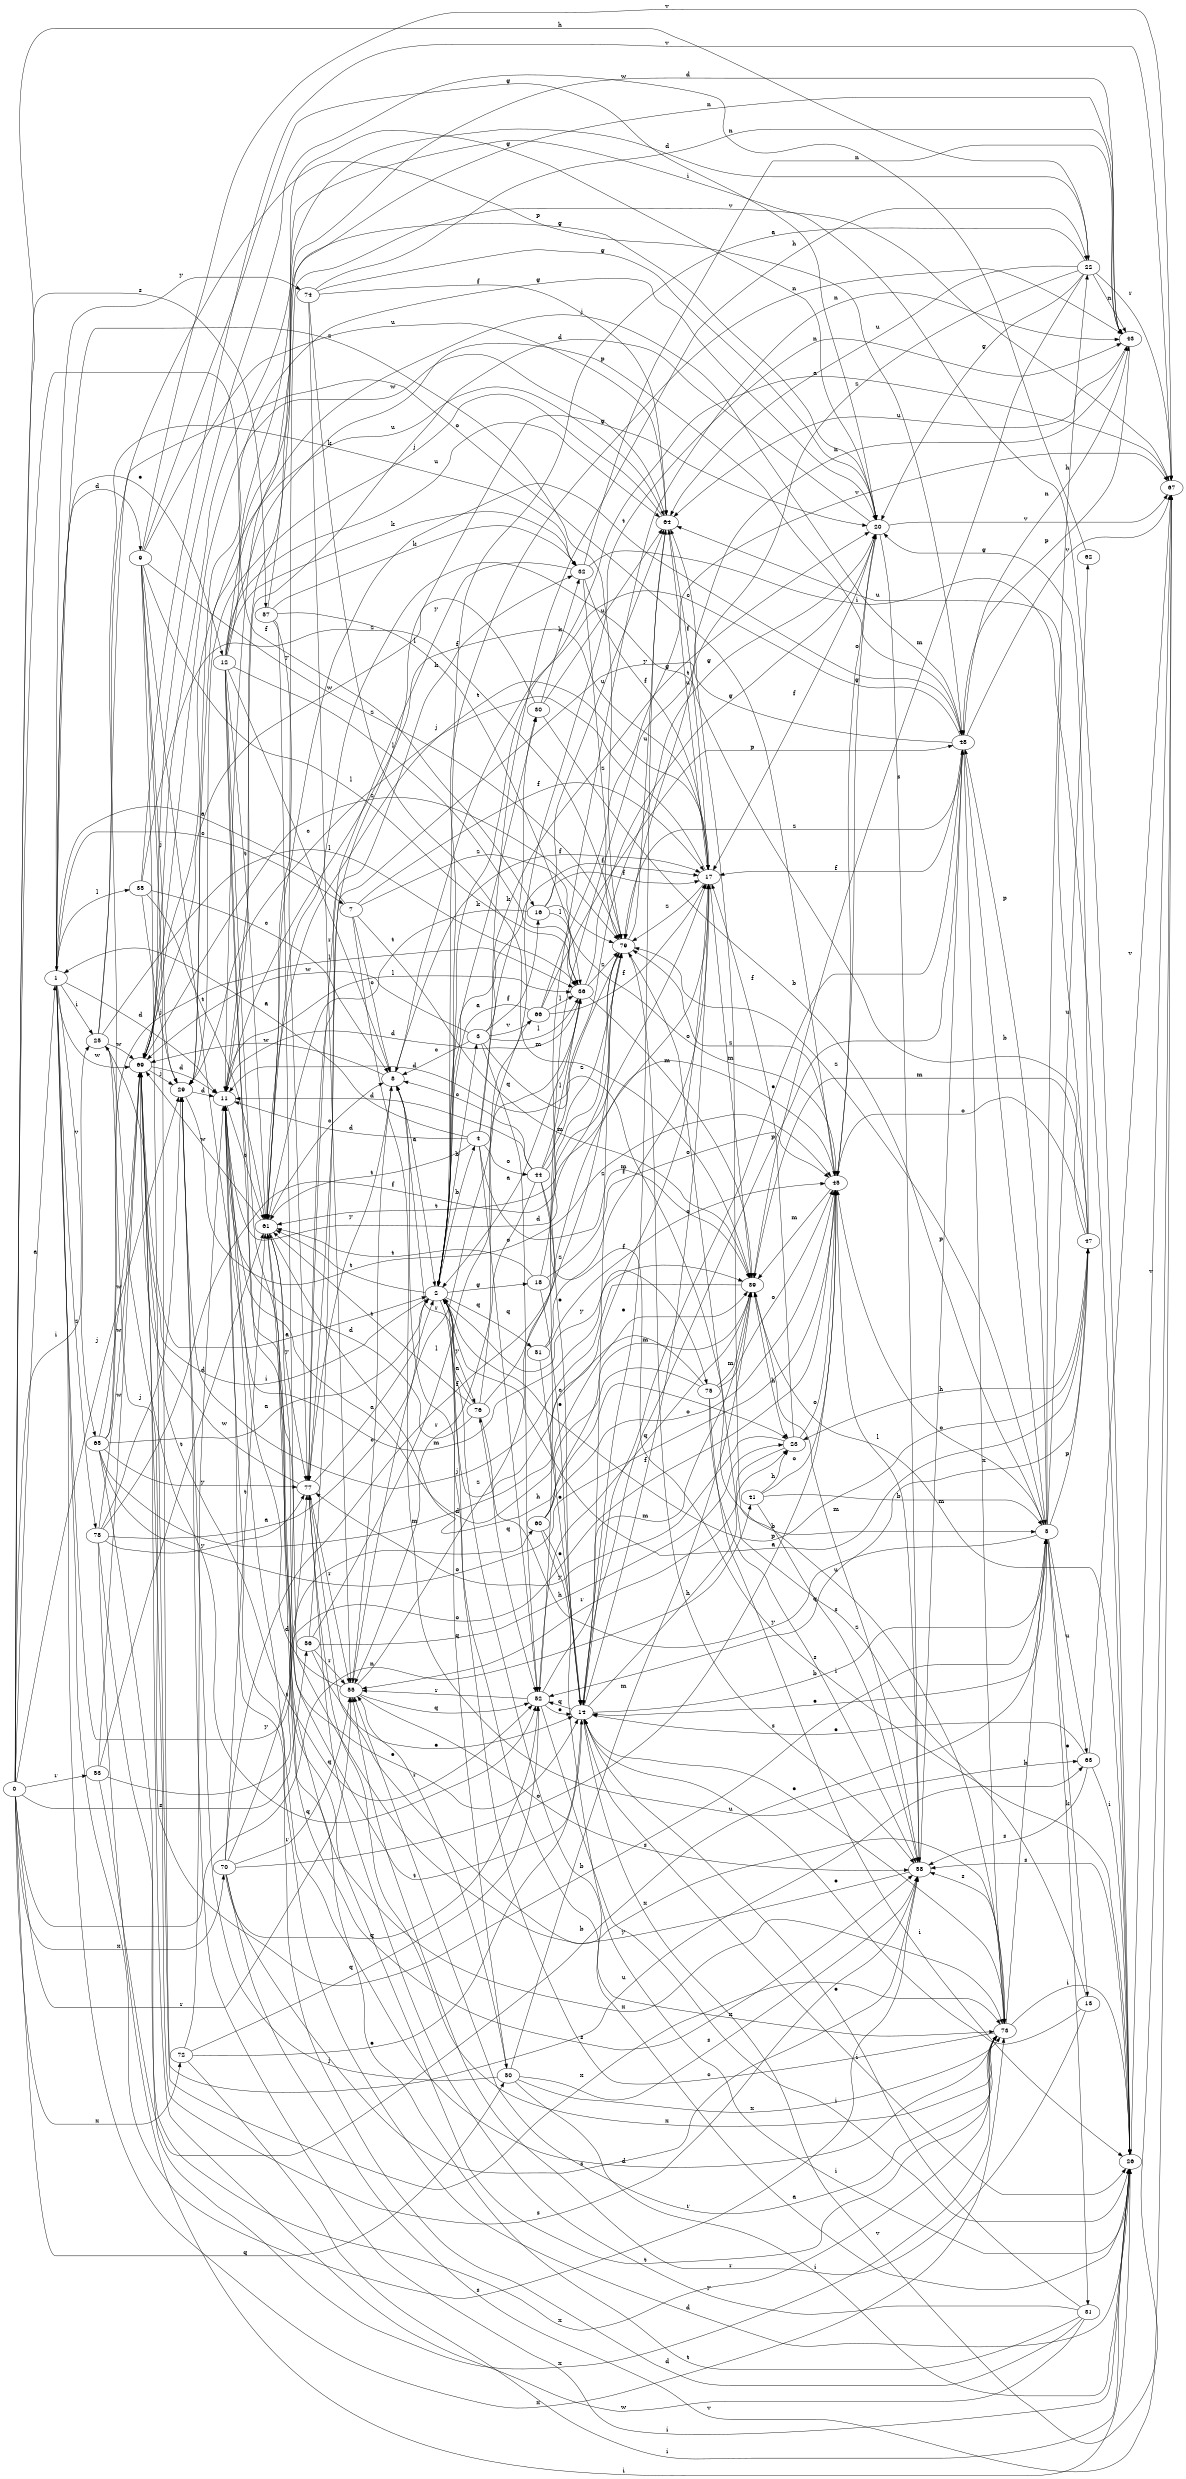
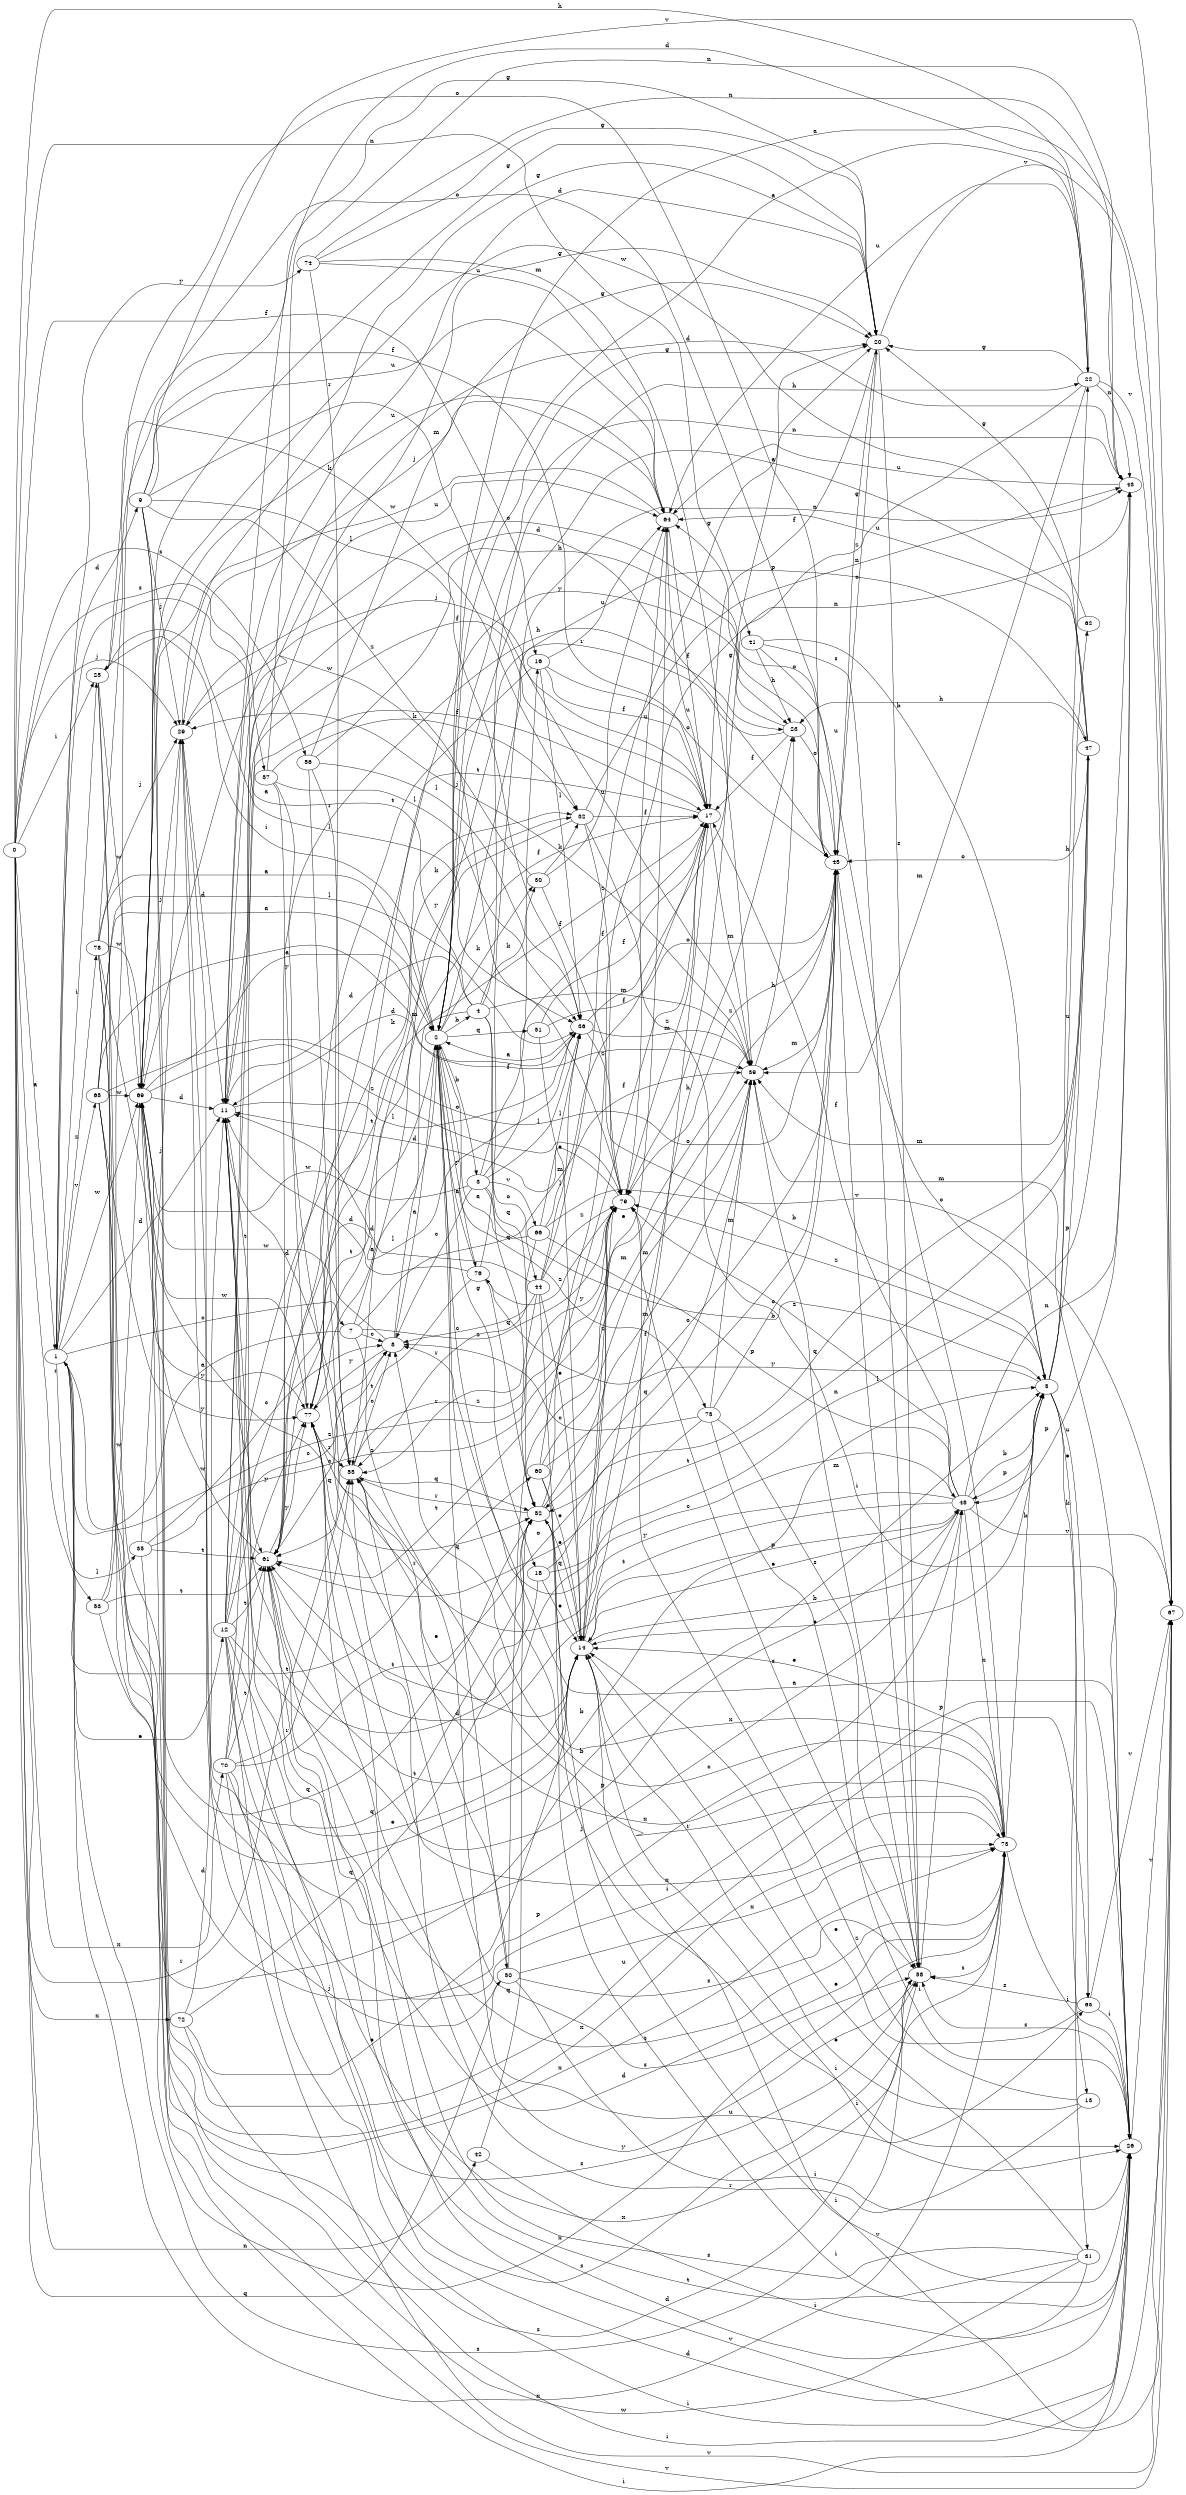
  strict digraph {
    rankdir=LR
    0
    1
    16
    22
    25
    29
    41
+   42
    50
    53
    55
    56
    57
    70
    72
    7
    9
    11
    12
    35
    58
    60
    65
    69
    73
    74
    78
    79
    61
    17
    36
    45
    64
    2
    20
    43
    39
    67
    5
    52
    32
    26
    23
    8
    14
    77
    63
    48
    3
    4
    18
    30
    47
    51
    75
    76
    66
    44
    13
    31
    62
    0 -> 1 [label=a]
    0 -> 16 [label=f]
    0 -> 22 [label=h]
    0 -> 25 [label=i]
    0 -> 29 [label=j]
    0 -> 41 [label=n]
+   0 -> 42 [label=n]
    0 -> 50 [label=q]
    0 -> 53 [label=r]
    0 -> 55 [label=r]
    0 -> 56 [label=s]
    0 -> 57 [label=s]
    0 -> 70 [label=x]
    0 -> 72 [label=x]
    1 -> 25 [label=i]
    1 -> 7 [label=c]
    1 -> 9 [label=d]
    1 -> 11 [label=d]
    1 -> 12 [label=e]
    1 -> 35 [label=l]
    1 -> 58 [label=s]
    1 -> 60 [label=t]
    1 -> 65 [label=v]
    1 -> 69 [label=w]
    1 -> 73 [label=x]
    1 -> 74 [label=y]
    1 -> 78 [label=z]
    1 -> 79 [label=z]
    16 -> 61 [label=t]
    16 -> 17 [label=f]
    16 -> 36 [label=l]
    16 -> 45 [label=o]
    16 -> 64 [label=u]
    22 -> 11 [label=d]
    22 -> 79 [label=z]
    22 -> 64 [label=u]
    22 -> 2 [label=a]
    22 -> 20 [label=g]
    22 -> 43 [label=n]
    22 -> 39 [label=m]
-   22 -> 67 [label=r]
+   22 -> 67 [label=v]
    25 -> 69 [label=w]
    25 -> 36 [label=l]
    25 -> 45 [label=o]
    25 -> 5 [label=b]
    25 -> 52 [label=q]
    25 -> 32 [label=k]
    29 -> 11 [label=d]
    29 -> 45 [label=o]
    29 -> 20 [label=g]
    29 -> 26 [label=i]
    41 -> 58 [label=s]
    41 -> 45 [label=o]
    41 -> 5 [label=b]
    41 -> 23 [label=h]
+   42 -> 52 [label=q]
+   42 -> 26 [label=i]
    50 -> 29 [label=j]
    50 -> 55 [label=r]
    50 -> 58 [label=s]
    50 -> 73 [label=x]
    50 -> 39 [label=m]
    50 -> 26 [label=i]
    53 -> 69 [label=w]
    53 -> 61 [label=t]
    53 -> 45 [label=o]
    53 -> 5 [label=b]
    55 -> 11 [label=d]
    55 -> 58 [label=s]
    55 -> 79 [label=z]
    55 -> 52 [label=q]
    55 -> 8 [label=c]
    56 -> 55 [label=r]
    56 -> 36 [label=l]
    56 -> 20 [label=g]
    56 -> 23 [label=h]
    56 -> 14 [label=e]
    57 -> 73 [label=x]
    57 -> 36 [label=l]
    57 -> 43 [label=n]
    57 -> 32 [label=k]
    57 -> 77 [label=y]
    70 -> 55 [label=r]
    70 -> 58 [label=s]
    70 -> 61 [label=t]
    70 -> 17 [label=f]
    70 -> 45 [label=o]
    70 -> 67 [label=v]
    70 -> 52 [label=q]
    70 -> 77 [label=y]
    72 -> 11 [label=d]
    72 -> 52 [label=q]
    72 -> 26 [label=i]
    72 -> 14 [label=e]
    7 -> 1 [label=a]
    7 -> 79 [label=z]
    7 -> 17 [label=f]
    7 -> 39 [label=m]
    7 -> 8 [label=c]
    7 -> 63 [label=u]
    9 -> 29 [label=j]
    9 -> 73 [label=x]
    9 -> 79 [label=z]
    9 -> 36 [label=l]
    9 -> 64 [label=u]
    9 -> 20 [label=g]
    9 -> 39 [label=m]
    9 -> 67 [label=v]
    9 -> 63 [label=u]
    11 -> 61 [label=t]
    11 -> 17 [label=f]
    11 -> 36 [label=l]
    12 -> 58 [label=s]
    12 -> 73 [label=x]
    12 -> 61 [label=t]
    12 -> 36 [label=l]
    12 -> 64 [label=u]
    12 -> 20 [label=g]
    12 -> 32 [label=k]
    12 -> 26 [label=i]
    12 -> 8 [label=c]
    12 -> 14 [label=e]
    12 -> 48 [label=p]
    35 -> 29 [label=j]
    35 -> 79 [label=z]
    35 -> 61 [label=t]
    35 -> 67 [label=v]
    35 -> 8 [label=c]
    58 -> 39 [label=m]
    58 -> 77 [label=y]
    58 -> 48 [label=p]
    60 -> 17 [label=f]
    60 -> 45 [label=o]
    60 -> 39 [label=m]
    60 -> 26 [label=i]
    60 -> 14 [label=e]
    65 -> 69 [label=w]
    65 -> 73 [label=x]
    65 -> 36 [label=l]
    65 -> 45 [label=o]
    65 -> 2 [label=a]
    65 -> 39 [label=m]
    65 -> 77 [label=y]
    65 -> 48 [label=p]
    69 -> 29 [label=j]
    69 -> 11 [label=d]
    69 -> 58 [label=s]
    69 -> 79 [label=z]
    69 -> 64 [label=u]
    69 -> 2 [label=a]
    69 -> 20 [label=g]
    69 -> 52 [label=q]
    73 -> 55 [label=r]
    73 -> 11 [label=d]
    73 -> 58 [label=s]
    73 -> 61 [label=t]
    73 -> 64 [label=u]
    73 -> 5 [label=b]
    73 -> 26 [label=i]
    73 -> 8 [label=c]
    73 -> 14 [label=e]
    74 -> 55 [label=r]
-   74 -> 64 [label=f]
+   74 -> 64 [label=u]
    74 -> 20 [label=g]
    74 -> 43 [label=n]
    74 -> 39 [label=m]
    78 -> 29 [label=j]
    78 -> 69 [label=w]
    78 -> 73 [label=x]
    78 -> 17 [label=f]
    78 -> 2 [label=a]
    78 -> 26 [label=i]
    78 -> 77 [label=y]
    79 -> 11 [label=d]
    79 -> 58 [label=s]
    79 -> 61 [label=t]
    79 -> 64 [label=u]
    61 -> 69 [label=w]
    61 -> 67 [label=v]
    61 -> 23 [label=h]
    61 -> 8 [label=c]
    61 -> 77 [label=y]
    17 -> 29 [label=j]
    17 -> 79 [label=z]
    17 -> 61 [label=t]
    17 -> 64 [label=u]
    17 -> 39 [label=m]
    36 -> 11 [label=d]
    36 -> 79 [label=z]
    36 -> 2 [label=a]
    36 -> 20 [label=g]
    36 -> 39 [label=m]
    45 -> 11 [label=d]
    45 -> 58 [label=l]
    45 -> 79 [label=z]
    45 -> 20 [label=g]
    45 -> 39 [label=m]
    64 -> 29 [label=j]
    64 -> 69 [label=w]
    64 -> 17 [label=f]
    64 -> 14 [label=e]
    2 -> 25 [label=i]
    2 -> 50 [label=q]
    2 -> 73 [label=x]
    2 -> 61 [label=t]
    2 -> 20 [label=g]
    2 -> 43 [label=n]
    2 -> 3 [label=b]
    2 -> 4 [label=b]
    2 -> 18 [label=g]
    2 -> 30 [label=k]
    2 -> 47 [label=p]
    2 -> 51 [label=q]
    2 -> 75 [label=y]
    2 -> 76 [label=y]
    20 -> 11 [label=d]
    20 -> 58 [label=s]
    20 -> 17 [label=f]
    20 -> 45 [label=o]
    20 -> 67 [label=v]
    43 -> 11 [label=d]
    43 -> 64 [label=u]
    43 -> 48 [label=p]
    39 -> 29 [label=j]
    39 -> 52 [label=q]
    39 -> 23 [label=h]
    67 -> 2 [label=a]
    5 -> 22 [label=h]
    5 -> 79 [label=z]
    5 -> 45 [label=o]
    5 -> 14 [label=e]
    5 -> 63 [label=u]
    5 -> 48 [label=p]
    5 -> 47 [label=p]
    5 -> 76 [label=y]
    5 -> 13 [label=e]
    5 -> 31 [label=k]
    5 -> 62 [label=u]
    52 -> 55 [label=r]
    52 -> 43 [label=n]
    52 -> 39 [label=m]
    52 -> 26 [label=i]
    52 -> 14 [label=e]
    32 -> 79 [label=z]
    32 -> 17 [label=f]
    32 -> 43 [label=n]
    32 -> 26 [label=i]
    32 -> 77 [label=y]
    26 -> 11 [label=d]
    26 -> 58 [label=s]
    26 -> 2 [label=a]
    26 -> 39 [label=m]
    26 -> 67 [label=v]
    23 -> 55 [label=r]
    23 -> 17 [label=f]
    23 -> 45 [label=o]
    23 -> 77 [label=y]
    8 -> 69 [label=w]
    8 -> 17 [label=f]
    8 -> 2 [label=a]
    8 -> 77 [label=y]
    14 -> 79 [label=z]
    14 -> 61 [label=t]
    14 -> 17 [label=f]
    14 -> 67 [label=v]
    14 -> 5 [label=b]
    14 -> 52 [label=q]
    14 -> 26 [label=i]
    14 -> 23 [label=h]
    14 -> 48 [label=p]
    77 -> 55 [label=r]
    77 -> 69 [label=w]
    77 -> 73 [label=x]
    77 -> 2 [label=a]
    77 -> 32 [label=k]
    63 -> 58 [label=s]
    63 -> 67 [label=v]
    63 -> 26 [label=i]
    63 -> 14 [label=e]
    48 -> 29 [label=j]
    48 -> 73 [label=x]
    48 -> 79 [label=z]
    48 -> 61 [label=t]
    48 -> 17 [label=f]
    48 -> 43 [label=n]
    48 -> 67 [label=v]
    48 -> 5 [label=b]
    48 -> 8 [label=c]
    48 -> 14 [label=e]
    48 -> 77 [label=y]
    3 -> 16 [label=f]
    3 -> 69 [label=w]
    3 -> 17 [label=f]
    3 -> 36 [label=l]
    3 -> 5 [label=b]
    3 -> 52 [label=q]
    3 -> 8 [label=c]
    3 -> 66 [label=v]
    4 -> 1 [label=a]
    4 -> 22 [label=h]
    4 -> 11 [label=d]
    4 -> 61 [label=t]
    4 -> 39 [label=m]
    4 -> 52 [label=q]
    4 -> 30 [label=k]
    4 -> 44 [label=o]
    18 -> 61 [label=t]
    18 -> 45 [label=o]
    18 -> 43 [label=n]
    18 -> 14 [label=e]
    30 -> 69 [label=w]
    30 -> 64 [label=u]
    30 -> 5 [label=b]
    30 -> 32 [label=k]
    47 -> 61 [label=t]
    47 -> 45 [label=o]
    47 -> 64 [label=u]
    47 -> 2 [label=a]
    47 -> 20 [label=g]
    47 -> 39 [label=m]
    47 -> 52 [label=q]
    47 -> 23 [label=h]
    51 -> 17 [label=f]
    51 -> 45 [label=o]
    51 -> 14 [label=e]
    75 -> 11 [label=d]
    75 -> 58 [label=s]
    75 -> 45 [label=o]
    75 -> 39 [label=m]
    75 -> 26 [label=i]
    75 -> 8 [label=c]
    76 -> 11 [label=d]
    76 -> 79 [label=z]
    76 -> 61 [label=t]
    76 -> 2 [label=a]
    76 -> 43 [label=n]
    76 -> 52 [label=q]
    66 -> 55 [label=r]
    66 -> 17 [label=f]
    66 -> 36 [label=l]
    66 -> 2 [label=a]
    66 -> 67 [label=v]
    66 -> 48 [label=p]
    44 -> 55 [label=r]
    44 -> 11 [label=d]
    44 -> 79 [label=z]
    44 -> 36 [label=l]
    44 -> 20 [label=g]
    44 -> 26 [label=i]
    44 -> 8 [label=c]
    44 -> 14 [label=e]
    13 -> 55 [label=r]
    13 -> 79 [label=z]
    13 -> 14 [label=e]
    31 -> 11 [label=d]
    31 -> 69 [label=w]
    31 -> 61 [label=t]
    31 -> 14 [label=e]
-   31 -> 77 [label=y]
+   31 -> 77 [label=s]
    62 -> 69 [label=w]
  }
